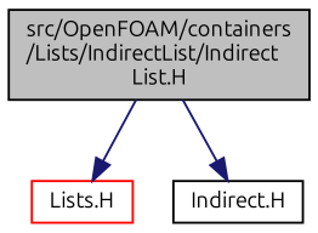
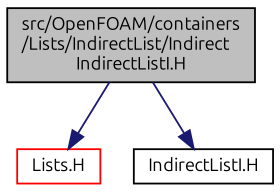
  digraph {
    fontname=Ubuntu
    node [color=black fontname=Ubuntu fontsize=10 shape=record]
    edge [color=midnightblue fontname=Ubuntu fontsize=10 labelfontname=Helvetica labelfontsize=10 style=solid]
-   n1 [fillcolor=grey75 fontcolor=black height=0.2 label="src/OpenFOAM/containers\l/Lists/IndirectList/Indirect\lList.H" style=filled width=0.4]
+   n1 [fillcolor=grey75 fontcolor=black height=0.2 label="src/OpenFOAM/containers\l/Lists/IndirectList/Indirect\lIndirectListI.H" style=filled width=0.4]
    n2 [color=red height=0.2 label="Lists.H" width=0.4]
-   n3 [height=0.2 label="Indirect.H" width=0.4]
+   n3 [height=0.2 label="IndirectListI.H" width=0.4]
    n1 -> n2
    n1 -> n3
  }
